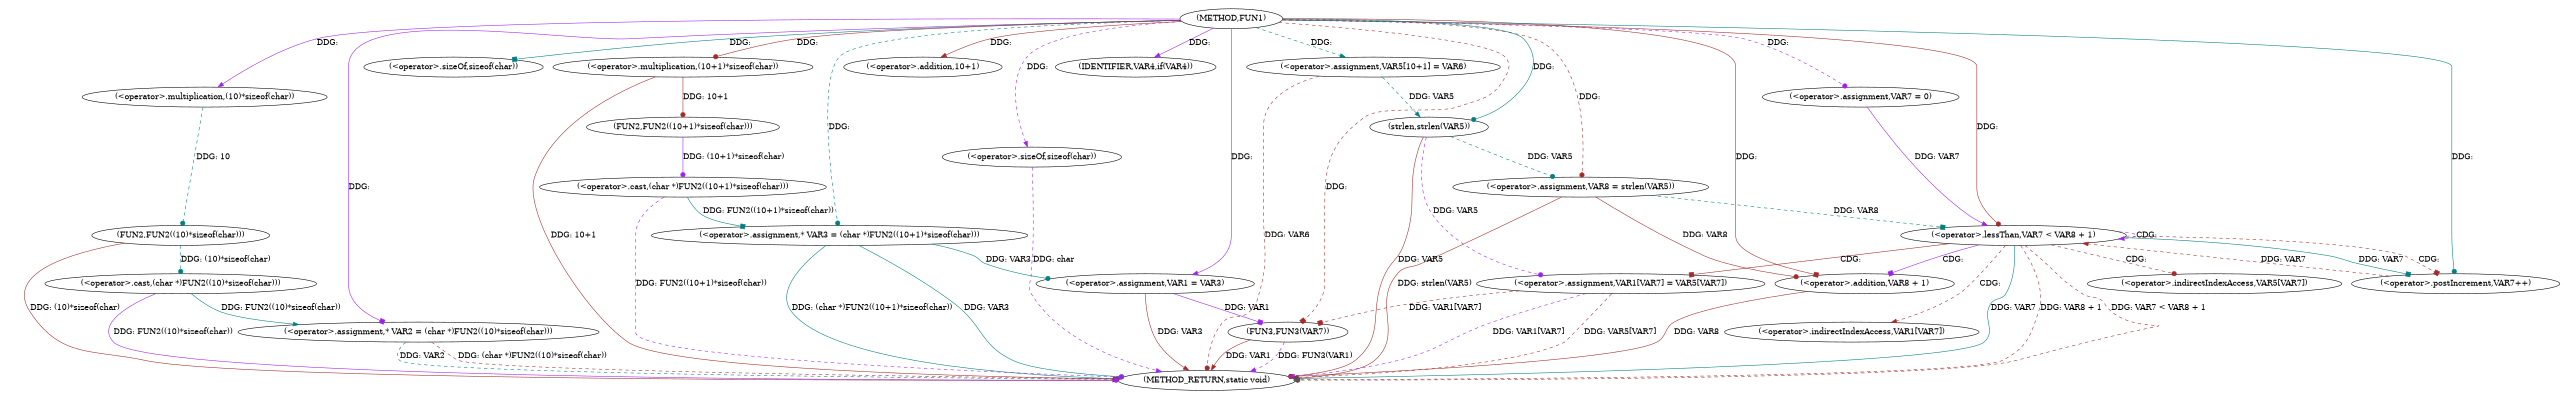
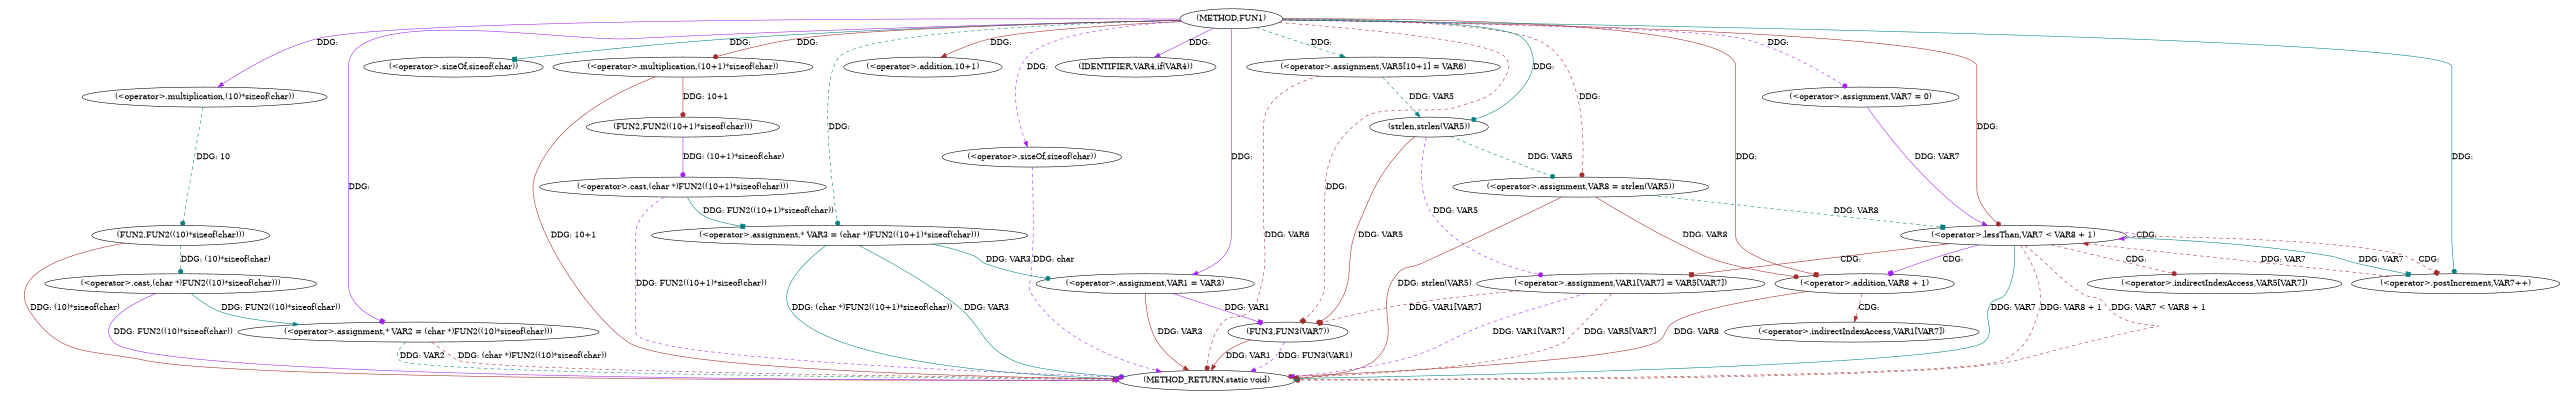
  digraph {
    edge [arrowhead=dot color=brown style=solid]
    n1 [label="(METHOD,FUN1)"]
    n2 [label="(<operator>.assignment,* VAR2 = (char *)FUN2((10)*sizeof(char)))"]
    n3 [label="(<operator>.multiplication,(10)*sizeof(char))"]
    n4 [label="(<operator>.sizeOf,sizeof(char))"]
    n5 [label="(<operator>.assignment,* VAR3 = (char *)FUN2((10+1)*sizeof(char)))"]
    n6 [label="(<operator>.multiplication,(10+1)*sizeof(char))"]
    n7 [label="(<operator>.addition,10+1)"]
    n8 [label="(<operator>.sizeOf,sizeof(char))"]
    n9 [label="(IDENTIFIER,VAR4,if(VAR4))"]
    n10 [label="(<operator>.assignment,VAR1 = VAR3)"]
    n11 [label="(<operator>.assignment,VAR5[10+1] = VAR6)"]
    n12 [label="(<operator>.assignment,VAR8 = strlen(VAR5))"]
    n13 [label="(strlen,strlen(VAR5))"]
    n14 [label="(<operator>.assignment,VAR7 = 0)"]
    n15 [label="(<operator>.lessThan,VAR7 < VAR8 + 1)"]
    n16 [label="(<operator>.addition,VAR8 + 1)"]
    n17 [label="(<operator>.postIncrement,VAR7++)"]
    n18 [label="(FUN3,FUN3(VAR7))"]
    n19 [label="(METHOD_RETURN,static void)"]
    n20 [label="(FUN2,FUN2((10)*sizeof(char)))"]
    n21 [label="(FUN2,FUN2((10+1)*sizeof(char)))"]
    n22 [label="(<operator>.assignment,VAR1[VAR7] = VAR5[VAR7])"]
    n23 [label="(<operator>.indirectIndexAccess,VAR1[VAR7])"]
    n24 [label="(<operator>.indirectIndexAccess,VAR5[VAR7])"]
    n25 [label="(<operator>.cast,(char *)FUN2((10)*sizeof(char)))"]
    n26 [label="(<operator>.cast,(char *)FUN2((10+1)*sizeof(char)))"]
    n1 -> n2 [arrowhead=box color=purple label="DDG: "]
    n1 -> n3 [arrowhead=normal color=purple label="DDG: "]
    n1 -> n4 [arrowhead=box color=teal label="DDG: "]
    n1 -> n5 [color=teal label="DDG: " style=dashed]
    n1 -> n6 [label="DDG: "]
    n1 -> n7 [arrowhead=normal label="DDG: "]
    n1 -> n8 [arrowhead=normal color=purple label="DDG: " style=dashed]
    n1 -> n9 [arrowhead=normal color=purple label="DDG: "]
    n1 -> n10 [arrowhead=normal color=purple label="DDG: "]
    n1 -> n11 [arrowhead=normal color=teal label="DDG: " style=dashed]
    n1 -> n12 [label="DDG: " style=dashed]
    n1 -> n13 [color=teal label="DDG: "]
    n1 -> n14 [color=purple label="DDG: " style=dashed]
    n1 -> n15 [label="DDG: "]
    n1 -> n16 [arrowhead=box label="DDG: "]
    n1 -> n17 [color=teal label="DDG: "]
    n1 -> n18 [arrowhead=box label="DDG: " style=dashed]
    n2 -> n19 [arrowhead=normal color=teal label="DDG: VAR2" style=dashed]
    n2 -> n19 [label="DDG: (char *)FUN2((10)*sizeof(char))" style=dashed]
    n3 -> n20 [color=teal label="DDG: 10" style=dashed]
    n5 -> n10 [color=teal label="DDG: VAR3"]
    n5 -> n19 [color=teal label="DDG: VAR3"]
    n5 -> n19 [arrowhead=normal color=teal label="DDG: (char *)FUN2((10+1)*sizeof(char))"]
    n6 -> n19 [arrowhead=normal label="DDG: 10+1"]
    n6 -> n21 [label="DDG: 10+1"]
    n8 -> n19 [arrowhead=normal color=purple label="DDG: char" style=dashed]
    n10 -> n18 [arrowhead=box color=purple label="DDG: VAR1"]
    n10 -> n19 [arrowhead=normal label="DDG: VAR3"]
    n11 -> n13 [arrowhead=normal color=teal label="DDG: VAR5" style=dashed]
    n11 -> n19 [label="DDG: VAR6" style=dashed]
    n12 -> n15 [arrowhead=box color=teal label="DDG: VAR8" style=dashed]
    n12 -> n16 [label="DDG: VAR8"]
    n12 -> n19 [label="DDG: strlen(VAR5)"]
    n13 -> n12 [color=teal label="DDG: VAR5" style=dashed]
-   n13 -> n19 [label="DDG: VAR5"]
+   n13 -> n18 [label="DDG: VAR5"]
    n13 -> n22 [color=purple label="DDG: VAR5" style=dashed]
    n14 -> n15 [arrowhead=normal color=purple label="DDG: VAR7"]
    n15 -> n15 [arrowhead=normal color=purple label="CDG: " style=dashed]
    n15 -> n16 [arrowhead=box color=purple label="CDG: "]
    n15 -> n17 [arrowhead=box color=teal label="DDG: VAR7"]
    n15 -> n17 [arrowhead=box label="CDG: " style=dashed]
    n15 -> n19 [label="DDG: VAR8 + 1" style=dashed]
    n15 -> n19 [label="DDG: VAR7 < VAR8 + 1" style=dashed]
    n15 -> n19 [arrowhead=box color=teal label="DDG: VAR7"]
    n15 -> n22 [arrowhead=box label="CDG: "]
-   n15 -> n23 [arrowhead=normal label="CDG: " style=dashed]
+   n16 -> n23 [arrowhead=normal label="CDG: " style=dashed]
    n15 -> n24 [label="CDG: " style=dashed]
    n16 -> n19 [label="DDG: VAR8"]
    n17 -> n15 [arrowhead=normal label="DDG: VAR7" style=dashed]
    n18 -> n19 [arrowhead=normal label="DDG: VAR1"]
    n18 -> n19 [arrowhead=normal color=purple label="DDG: FUN3(VAR1)" style=dashed]
    n20 -> n19 [arrowhead=normal label="DDG: (10)*sizeof(char)"]
    n20 -> n25 [color=teal label="DDG: (10)*sizeof(char)" style=dashed]
    n21 -> n26 [color=purple label="DDG: (10+1)*sizeof(char)"]
    n22 -> n18 [arrowhead=box label="DDG: VAR1[VAR7]" style=dashed]
    n22 -> n19 [arrowhead=normal color=purple label="DDG: VAR1[VAR7]" style=dashed]
    n22 -> n19 [arrowhead=normal label="DDG: VAR5[VAR7]" style=dashed]
    n25 -> n2 [arrowhead=normal color=teal label="DDG: FUN2((10)*sizeof(char))"]
    n25 -> n19 [color=purple label="DDG: FUN2((10)*sizeof(char))"]
    n26 -> n5 [arrowhead=box color=teal label="DDG: FUN2((10+1)*sizeof(char))"]
    n26 -> n19 [color=purple label="DDG: FUN2((10+1)*sizeof(char))" style=dashed]
  }
